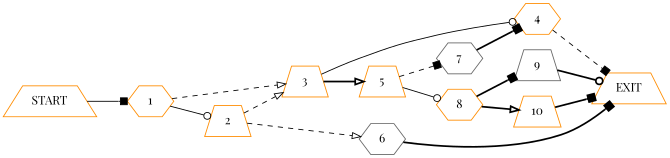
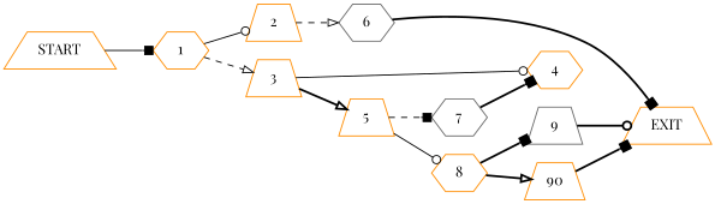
  digraph {
    fontname="Playfair Display"
    rankdir=LR
    node [color=darkorange fontname="Playfair Display" shape=trapezium]
    edge [arrowhead=box fontname="Playfair Display" style=bold]
    n1 [label=START]
    1 [shape=hexagon]
    2
    3
    n5 [label=EXIT]
    6 [color=gray40 shape=hexagon]
    4 [shape=hexagon]
    5
    7 [color=gray40 shape=hexagon]
    8 [shape=hexagon]
    9 [color=gray40]
-   10
+   10 [label=90]
    n1 -> 1 [style=solid]
    1 -> 2 [arrowhead=odot style=solid]
    1 -> 3 [arrowhead=onormal style=dashed]
-   2 -> 3 [arrowhead=onormal style=dashed]
    2 -> 6 [arrowhead=onormal style=dashed]
    3 -> 4 [arrowhead=odot style=solid]
    3 -> 5 [arrowhead=onormal]
    6 -> n5
-   4 -> n5 [style=dashed]
    5 -> 7 [style=dashed]
    5 -> 8 [arrowhead=odot style=solid]
    7 -> 4
    8 -> 9
    8 -> 10 [arrowhead=onormal]
    9 -> n5 [arrowhead=odot]
    10 -> n5
  }
